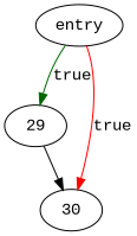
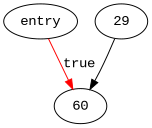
  digraph {
    fontname="Liberation Mono"
    node [fontname="Liberation Mono"]
    edge [fontname="Liberation Mono"]
    n1 [label=entry]
    29
-   30
-   n1 -> 29 [color=darkgreen label=true]
+   30 [label=60]
    n1 -> 30 [color=red label=true]
    29 -> 30
  }
